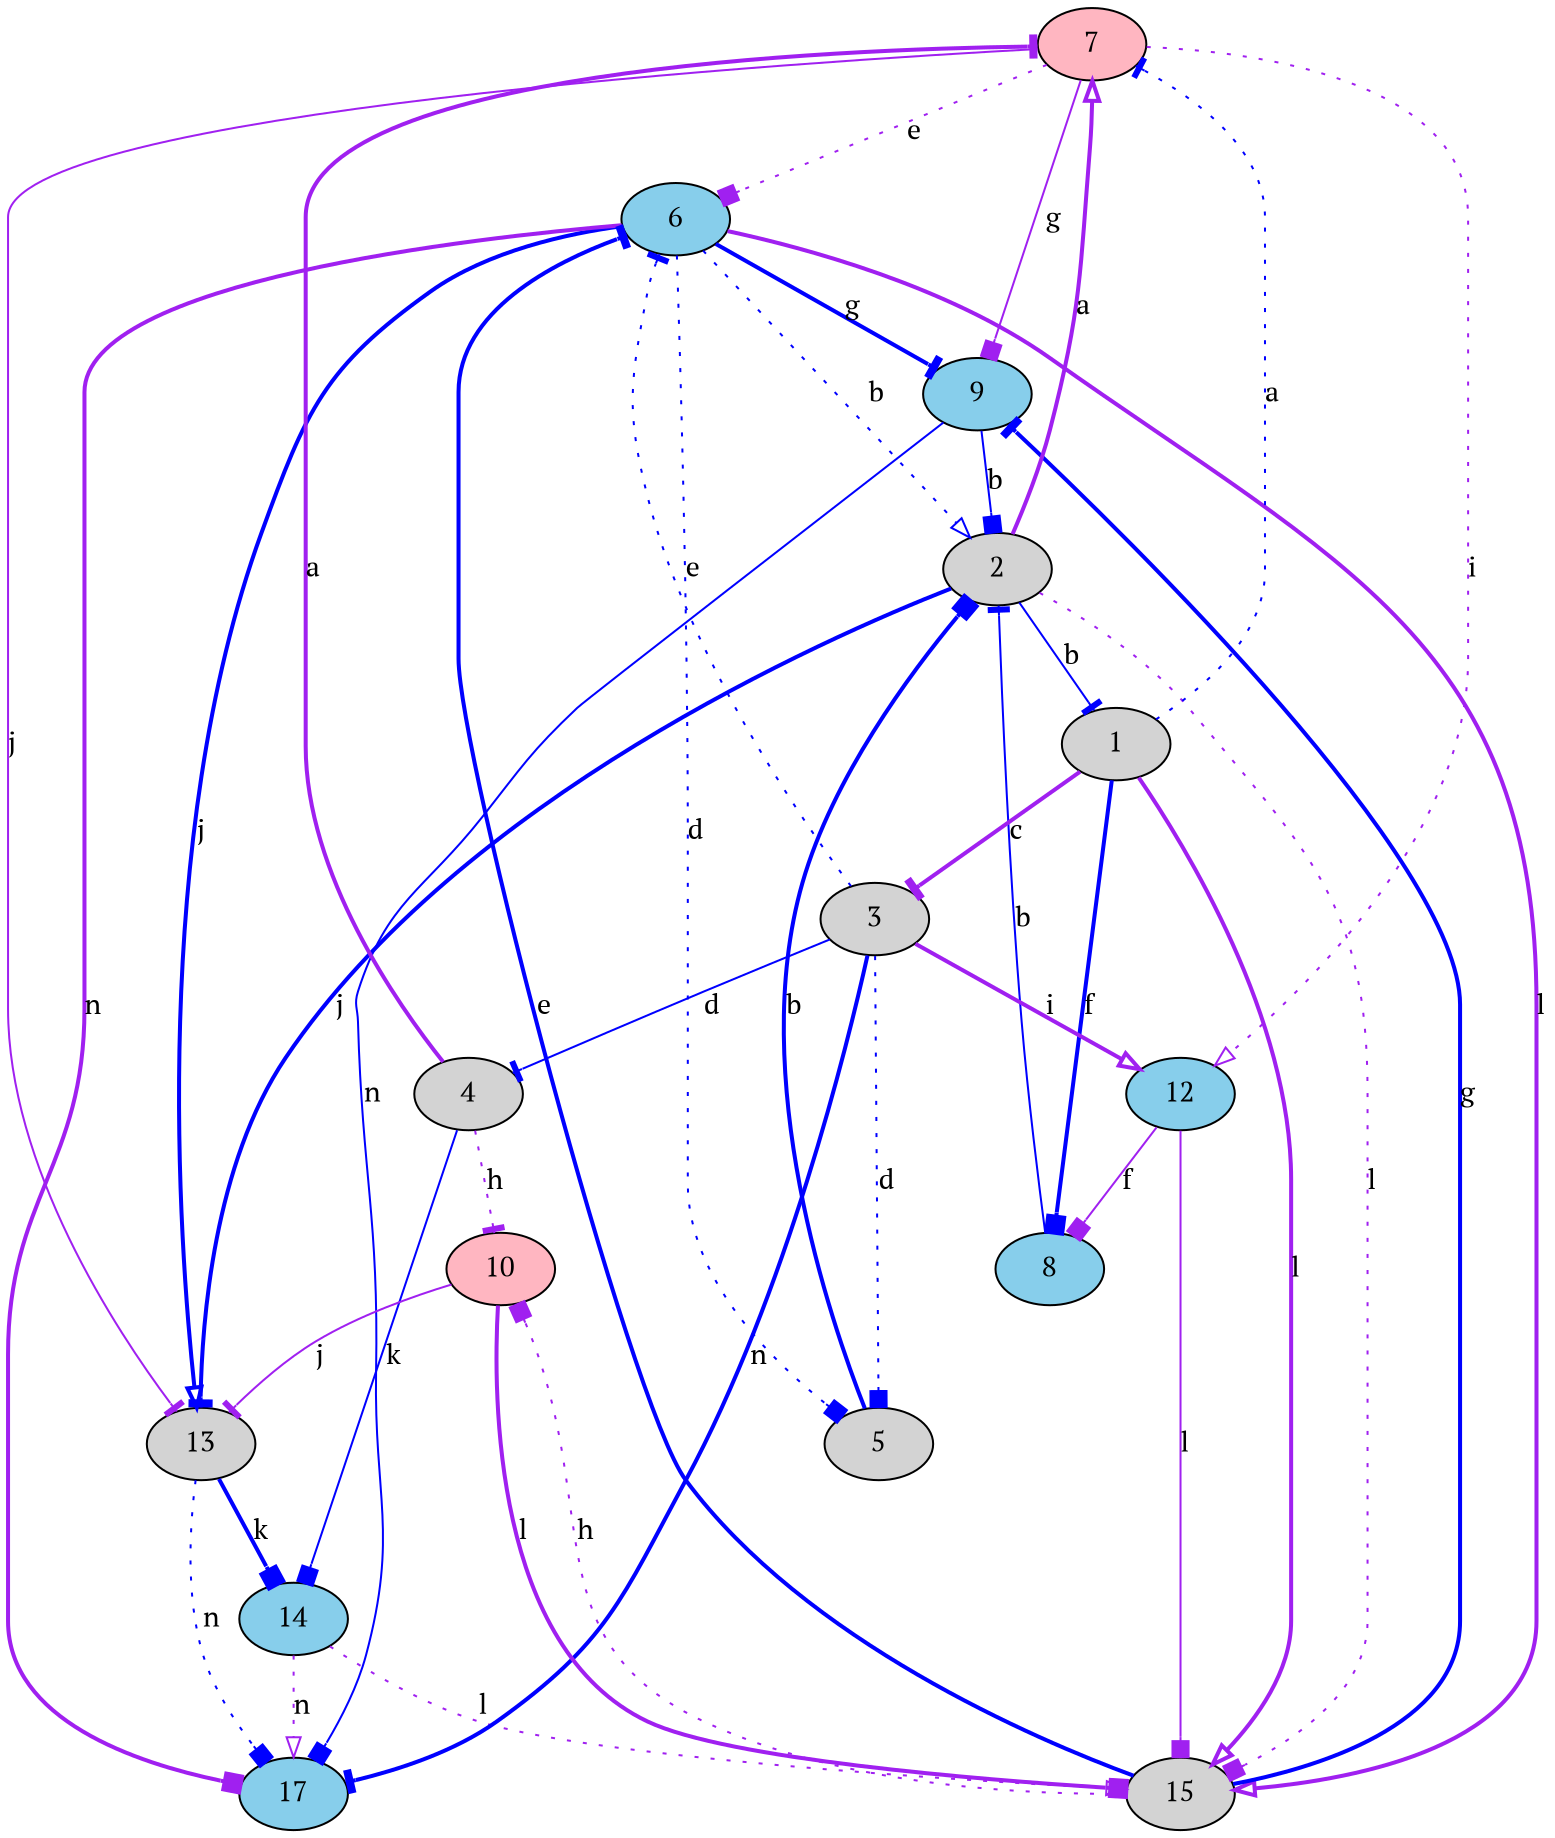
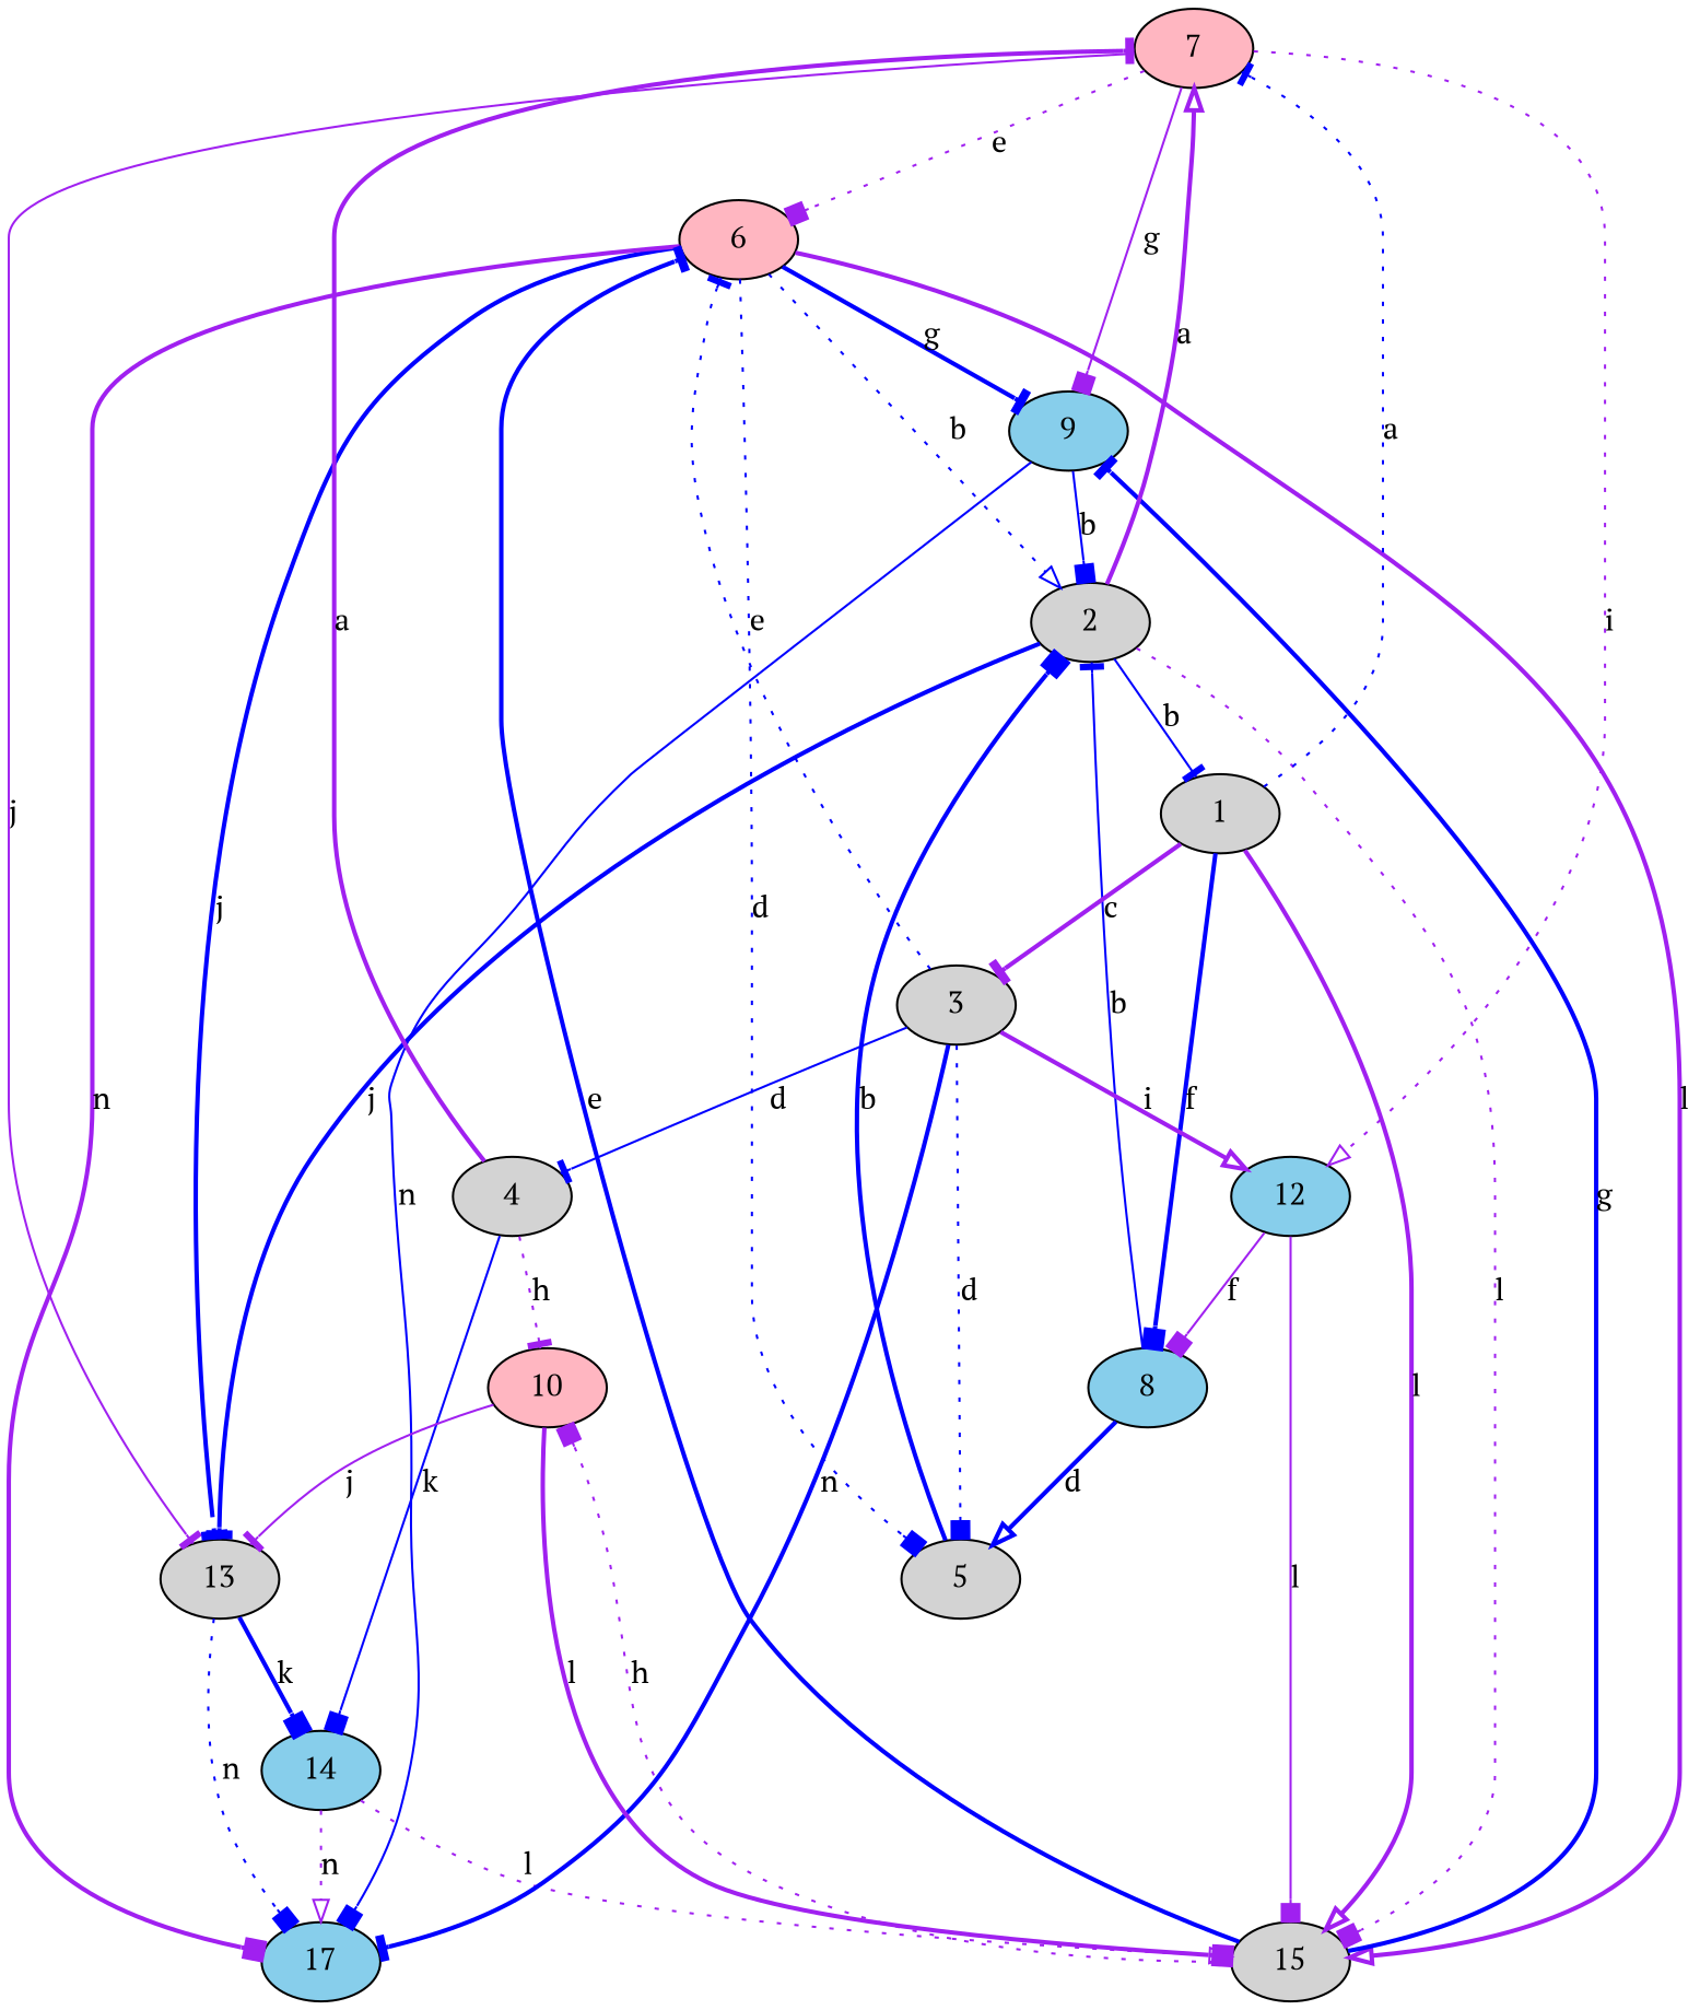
  strict digraph {
    fontname="PT Serif"
    node [fillcolor=lightgrey fontname="PT Serif" style=filled]
    edge [arrowhead=box color=blue fontname="PT Serif" style=bold]
    n1 [fillcolor=lightpink label=7]
-   6 [fillcolor=skyblue]
+   6 [fillcolor=lightpink]
    9 [fillcolor=skyblue]
    12 [fillcolor=skyblue]
    13
    15
    2
    5
    17 [fillcolor=skyblue]
    8 [fillcolor=skyblue]
    14 [fillcolor=skyblue]
    1
    3
    4
    10 [fillcolor=lightpink]
    n1 -> 6 [color=purple label=e style=dotted]
    n1 -> 9 [color=purple label=g style=solid]
    n1 -> 12 [arrowhead=onormal color=purple label=i style=dotted]
    n1 -> 13 [arrowhead=tee color=purple label=j style=solid]
    6 -> 9 [arrowhead=tee label=g]
-   6 -> 13 [arrowhead=onormal label=j]
+   6 -> 13 [arrowhead=tee label=j]
    6 -> 15 [arrowhead=onormal color=purple label=l]
    6 -> 2 [arrowhead=onormal label=b style=dotted]
    6 -> 5 [label=d style=dotted]
    6 -> 17 [color=purple label=n]
    9 -> 2 [label=b style=solid]
    9 -> 17 [label=n style=solid]
    12 -> 15 [color=purple label=l style=solid]
    12 -> 8 [color=purple label=f style=solid]
    13 -> 17 [label=n style=dotted]
    13 -> 14 [label=k]
    15 -> 6 [arrowhead=tee label=e]
    15 -> 9 [arrowhead=tee label=g]
    15 -> 10 [color=purple label=h style=dotted]
    2 -> n1 [arrowhead=onormal color=purple label=a]
    2 -> 13 [arrowhead=tee label=j]
    2 -> 15 [color=purple label=l style=dotted]
    2 -> 1 [arrowhead=tee label=b style=solid]
    5 -> 2 [label=b]
    8 -> 2 [arrowhead=tee label=b style=solid]
+   8 -> 5 [arrowhead=onormal label=d]
    14 -> 15 [arrowhead=onormal color=purple label=l style=dotted]
    14 -> 17 [arrowhead=onormal color=purple label=n style=dotted]
    1 -> n1 [arrowhead=tee label=a style=dotted]
    1 -> 15 [arrowhead=onormal color=purple label=l]
    1 -> 8 [label=f]
    1 -> 3 [arrowhead=tee color=purple label=c]
    3 -> 6 [arrowhead=tee label=e style=dotted]
    3 -> 12 [arrowhead=onormal color=purple label=i]
    3 -> 5 [label=d style=dotted]
    3 -> 17 [arrowhead=tee label=n]
    3 -> 4 [arrowhead=tee label=d style=solid]
    4 -> n1 [arrowhead=tee color=purple label=a]
    4 -> 14 [label=k style=solid]
    4 -> 10 [arrowhead=tee color=purple label=h style=dotted]
    10 -> 13 [arrowhead=tee color=purple label=j style=solid]
    10 -> 15 [color=purple label=l]
  }
